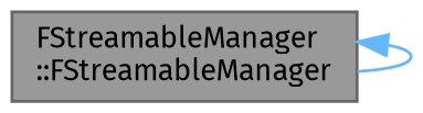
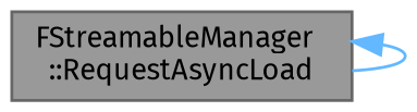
  digraph {
    rankdir=TB
    fontname="Fira Sans"
-   n1 [color=gray40 fillcolor=grey60 fontcolor=black fontname="Fira Sans" fontsize=10 height=0.2 label="FStreamableManager\l::FStreamableManager" shape=box style=filled width=0.4]
+   n1 [color=gray40 fillcolor=grey60 fontcolor=black fontname="Fira Sans" fontsize=10 height=0.2 label="FStreamableManager\l::RequestAsyncLoad" shape=box style=filled width=0.4]
    n1 -> n1 [color=steelblue1 dir=back fontname="Fira Sans" fontsize=10 labelfontname=Helvetica labelfontsize=10 style=solid]
  }
